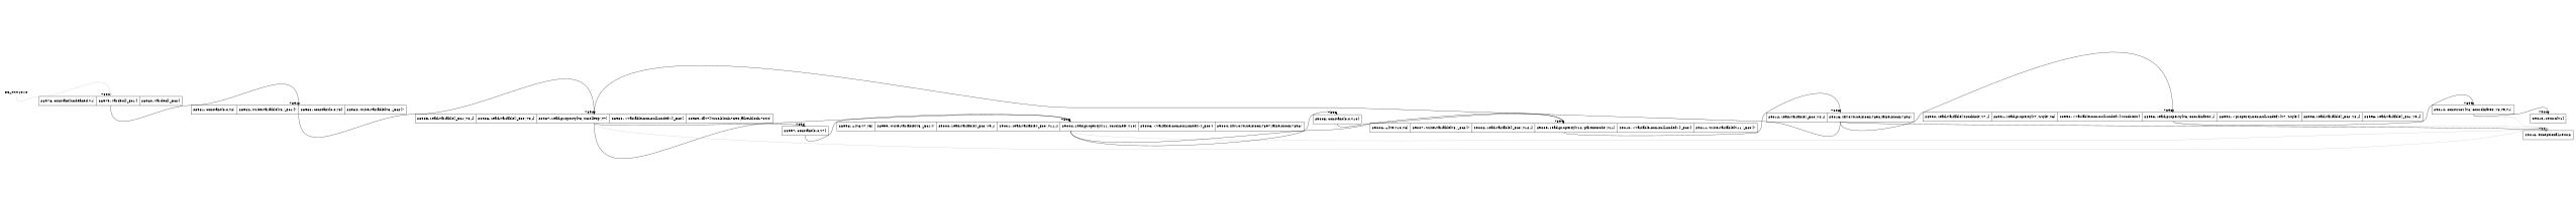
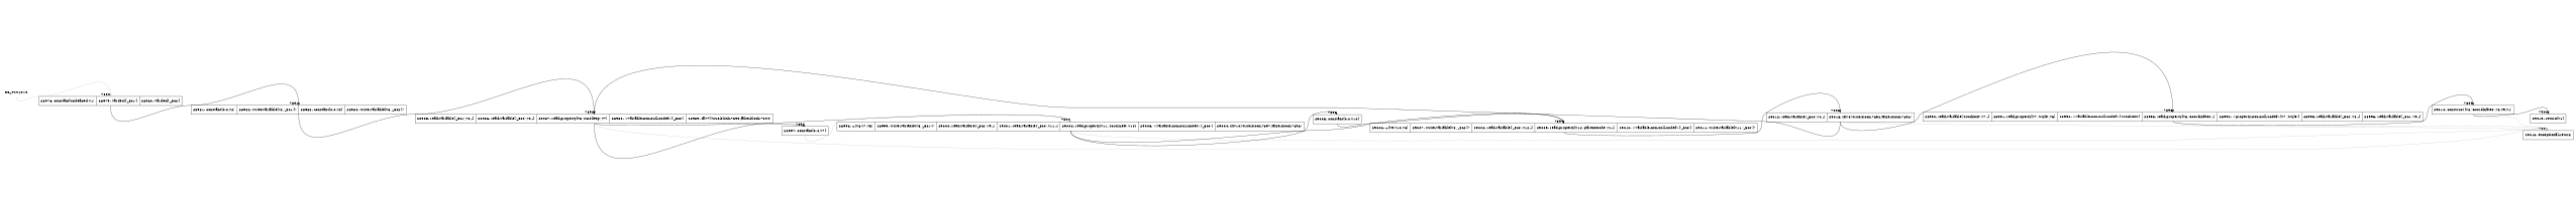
  digraph {
    rankdir=LR
    node [shape=record]
    edge [headport=n tailport=s]
    BB_entry518 [shape=none]
    n2 [label="{28978: constant[undefined,v1]|28979: vardecl['_5c1']|28980: vardecl['_5c2']}"]
    n3 [label="{28981: constant[0.0,v2]|28982: write-variable[v2,'_5c1']*|28983: constant[0.0,v3]|28984: write-variable[v3,'_5c2']*}"]
    n4 [label="{28985: read-variable['_5c1',v6,-]|28986: read-variable['_5c0',v8,-]|28987: read-property[v8,'scrollTop',v7]|28988: \<variable-non-null-undef\>['_5c0']|28989: if[v7](true-block:7895,false-block:7894)}"]
    n5 [label="{28998: +[v6,v7,v5]|28999: write-variable[v5,'_5c1']*|29000: read-variable['_5c2',v9,-]|29001: read-variable['_5c0',v11,-]|29002: read-property[v11,'scrollLeft',v10]|29003: \<variable-non-null-undef\>['_5c0']|29004: if[v10](true-block:7897,false-block:7896)}"]
    n6 [label="{28997: constant[0.0,v7]}"]
    n7 [label="{29016: exceptional-return}"]
    n8 [label="{29006: +[v9,v10,v8]|29007: write-variable[v8,'_5c2']*|29008: read-variable['_5c0',v12,-]|29009: read-property[v12,'parentNode',v11]|29010: \<variable-non-null-undef\>['_5c0']|29011: write-variable[v11,'_5c0']*}"]
    n9 [label="{29005: constant[0.0,v10]}"]
    n10 [label="{29012: read-variable['_5c0',v4,-]|29013: if[v4](true-block:7892,false-block:7893)}"]
    n11 [label="{28990: read-variable['MochiKit',v7,-]|28991: read-property[v7,'Style',v6]|28992: \<variable-non-null-undef\>['MochiKit']|28993: read-property[v6,'Coordinates',-]|28994: \<property-non-null-undef\>[v7,'Style']|28995: read-variable['_5c2',v8,-]|28996: read-variable['_5c1',v9,-]}"]
    n12 [label="{29014: construct [v6,'Coordinates',v8,v9,v1]}"]
    n13 [label="{29015: return[v1]}"]
    BB_entry518 -> n2 [color=gray headlabel="    7890"]
    n2 -> n3 [headlabel="      7891"]
    n3 -> n4 [headlabel="      7892"]
    n4 -> n5 [headlabel="      7895"]
    n4 -> n6 [headlabel="      7894"]
    n4 -> n7 [color=gray headlabel="      7901"]
    n5 -> n7 [color=gray]
    n5 -> n8 [headlabel="      7897"]
    n5 -> n9 [headlabel="      7896"]
-   n6 -> n5
+   n6 -> n5 [color=gray]
    n8 -> n10 [headlabel="      7898"]
    n9 -> n8
    n10 -> n4
-   n10 -> n7 [color=black]
+   n10 -> n7 [color=gray]
    n10 -> n11 [headlabel="      7893"]
    n11 -> n7 [color=gray]
    n11 -> n12 [headlabel="      7899"]
    n12 -> n7 [color=gray]
    n12 -> n13 [headlabel="      7900"]
  }
